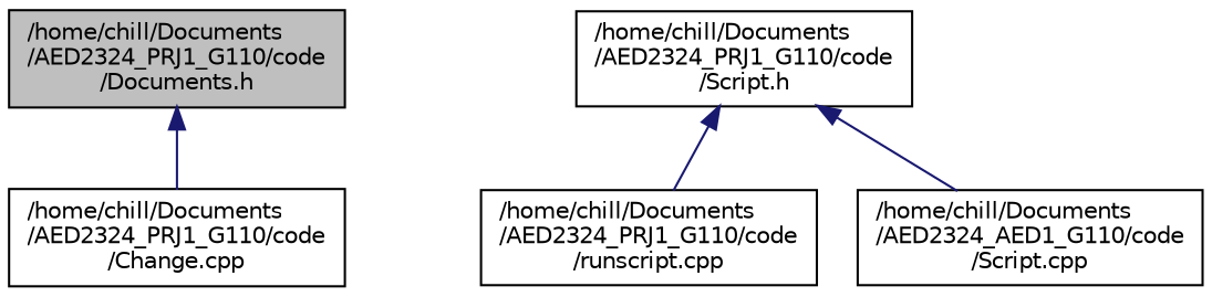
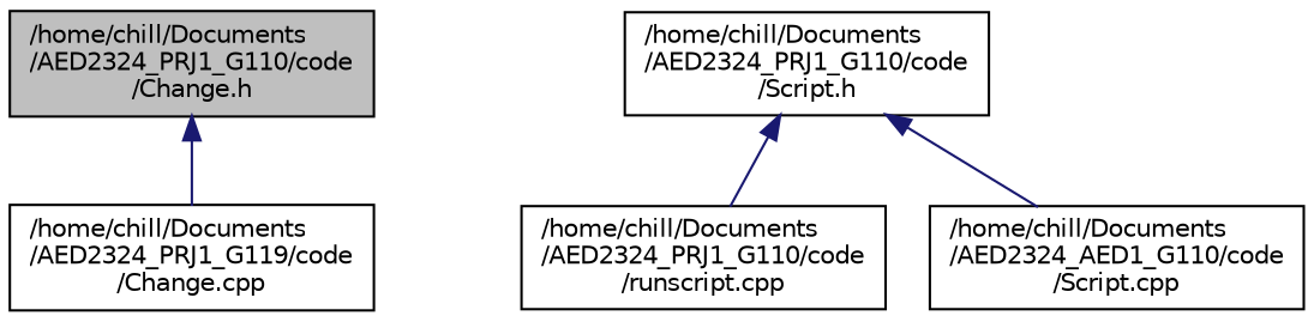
  digraph {
    node [color=black fillcolor=white fontname=Helvetica fontsize=10 shape=record style=filled]
    edge [color=midnightblue dir=back fontname=Helvetica fontsize=10 labelfontname=Helvetica labelfontsize=10 style=solid]
-   n1 [fillcolor=grey75 fontcolor=black height=0.2 label="/home/chill/Documents\l/AED2324_PRJ1_G110/code\l/Documents.h" width=0.4]
-   n2 [height=0.2 label="/home/chill/Documents\l/AED2324_PRJ1_G110/code\l/Change.cpp" width=0.4]
+   n1 [fillcolor=grey75 fontcolor=black height=0.2 label="/home/chill/Documents\l/AED2324_PRJ1_G110/code\l/Change.h" width=0.4]
+   n2 [height=0.2 label="/home/chill/Documents\l/AED2324_PRJ1_G119/code\l/Change.cpp" width=0.4]
    n3 [height=0.2 label="/home/chill/Documents\l/AED2324_PRJ1_G110/code\l/Script.h" width=0.4]
    n4 [height=0.2 label="/home/chill/Documents\l/AED2324_PRJ1_G110/code\l/runscript.cpp" width=0.4]
    n5 [height=0.2 label="/home/chill/Documents\l/AED2324_AED1_G110/code\l/Script.cpp" width=0.4]
    n1 -> n2
    n3 -> n4
    n3 -> n5
  }
